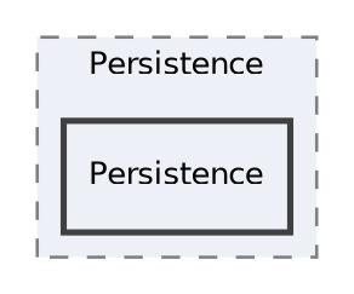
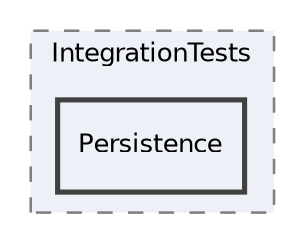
  digraph {
    compound=true
    n1 [color=grey25 fillcolor="#edf0f7" fontname=Helvetica fontsize=10 label=Persistence shape=box style="filled,bold,"]
    subgraph cluster_1 {
      bgcolor="#edf0f7"
      fontname=Helvetica
      fontsize=10
-     label=Persistence
+     label=IntegrationTests
      pencolor=grey50
      style="filled,dashed,"
      n1
    }
  }
